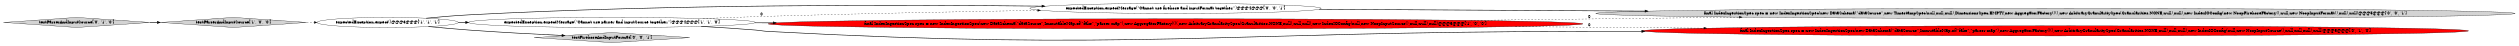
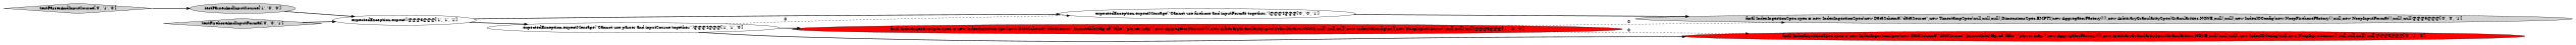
  digraph {
    rankdir=LR
    node [fillcolor=lightgray shape=ellipse style=filled]
    edge [style=bold]
    n1 [fillcolor=white label="expectedException.expectMessage(\"Cannot use firehose and inputFormat together.\")@@@4@@@['0', '0', '1']"]
    n2 [label="final IndexIngestionSpec spec = new IndexIngestionSpec(new DataSchema(\"dataSource\",new TimestampSpec(null,null,null),DimensionsSpec.EMPTY,new AggregatorFactory((((,new ArbitraryGranularitySpec(Granularities.NONE,null),null),new IndexIOConfig(new NoopFirehoseFactory(),null,new NoopInputFormat(),null),null)@@@5@@@['0', '0', '1']"]
    n3 [fillcolor=red label="final IndexIngestionSpec spec = new IndexIngestionSpec(new DataSchema(\"dataSource\",ImmutableMap.of(\"fake\",\"parser map\"),new AggregatorFactory((((,new ArbitraryGranularitySpec(Granularities.NONE,null),null,null),new IndexIOConfig(null,new NoopInputSource(),null,null,null),null)@@@5@@@['0', '1', '0']"]
    n4 [fillcolor=white label="expectedException.expectMessage(\"Cannot use parser and inputSource together.\")@@@4@@@['1', '1', '0']"]
    n5 [fillcolor=red label="final IndexIngestionSpec spec = new IndexIngestionSpec(new DataSchema(\"dataSource\",ImmutableMap.of(\"fake\",\"parser map\"),new AggregatorFactory((((,new ArbitraryGranularitySpec(Granularities.NONE,null),null,null),new IndexIOConfig(null,new NoopInputSource(),null,null),null)@@@5@@@['1', '0', '0']"]
-   n6 [label="testParserAndInputSource['1', '0', '0']" shape=diamond]
+   n6 [label="testParserAndInputSource['1', '0', '0']"]
    n7 [fillcolor=white label="expectedException.expect()@@@3@@@['1', '1', '1']"]
    n8 [label="testParserAndInputSource['0', '1', '0']" shape=diamond]
    n9 [label="testFirehoseAndInputFormat['0', '0', '1']" shape=diamond]
    n1 -> n2
    n4 -> n1 [label=0 style=dashed]
    n4 -> n3
    n4 -> n5
    n5 -> n2 [label=0 style=dashed]
    n5 -> n3 [label=0 style=dashed]
-   n6 -> n7 [style=dashed]
+   n6 -> n7
    n7 -> n1
    n7 -> n4
    n8 -> n6
-   n7 -> n9
+   n9 -> n7
  }
